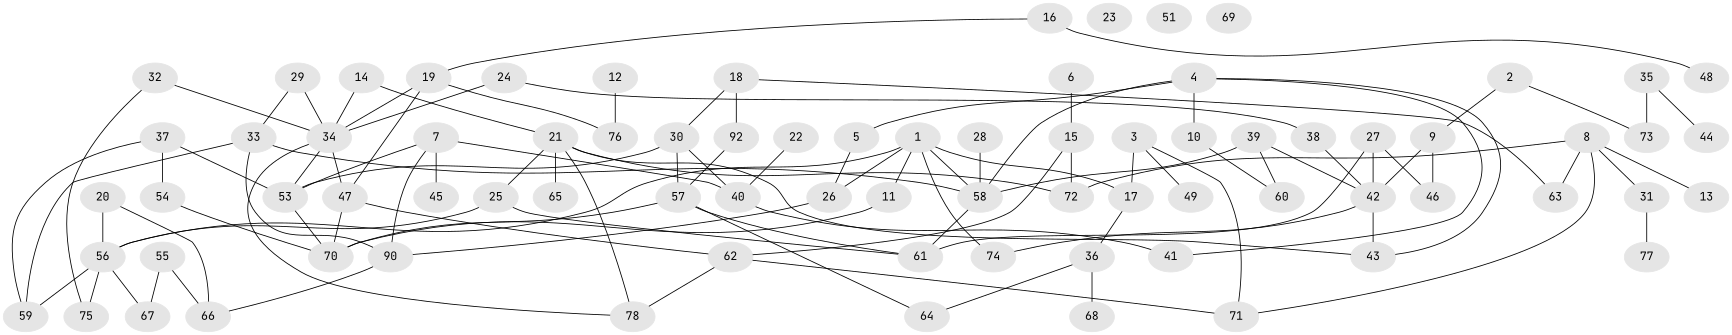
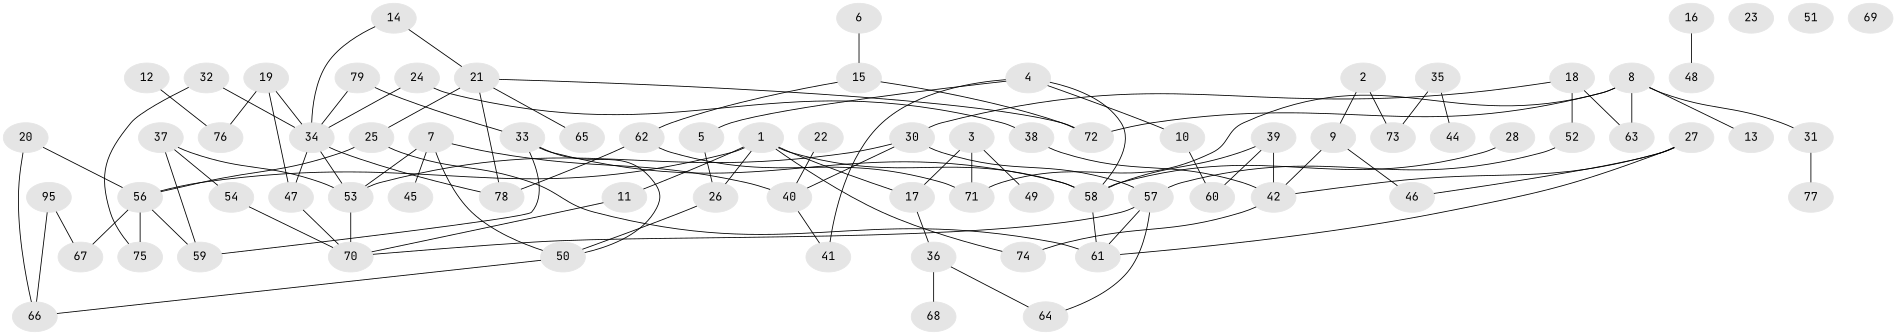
  graph {
    fontname="JetBrains Mono"
    node [color=gray90 fontname="JetBrains Mono" style=filled]
    edge [fontname="JetBrains Mono"]
    1
    11
    17
    26
    56
    58
    74
    70
    36
-   50 [label=90]
+   50
    67
    75
    59
    61
    2
    9
    73
    42
    46
    3
    49
    71
    4
    5
    10
    41
-   43
    60
    6
    15
    72
    62
    7
    40
    45
    53
    66
    8
    13
    31
    63
    77
    12
    76
    14
    21
    34
    25
    65
    78
    47
    16
    19
    48
    64
    68
    18
    30
-   52 [label=92]
+   52
    57
    20
    22
    23
    24
    38
    27
    28
-   29
+   29 [label=79]
    33
    32
    35
    44
    37
    54
    39
    51
-   55
+   55 [label=95]
    69
    1 -- 11
    1 -- 17
    1 -- 26
    1 -- 56
    1 -- 58
    1 -- 74
    11 -- 70
    17 -- 36
    26 -- 50
    56 -- 67
    56 -- 75
    56 -- 59
    58 -- 61
    36 -- 64
    36 -- 68
    50 -- 66
    2 -- 9
    2 -- 73
    9 -- 42
    9 -- 46
    42 -- 74
-   42 -- 43
    3 -- 17
    3 -- 49
    3 -- 71
    4 -- 58
    4 -- 5
    4 -- 10
    4 -- 41
-   4 -- 43
    5 -- 26
    10 -- 60
    6 -- 15
    15 -- 72
    15 -- 62
    62 -- 71
    62 -- 78
    7 -- 50
    7 -- 40
    7 -- 45
    7 -- 53
    40 -- 41
    53 -- 70
    8 -- 71
    8 -- 72
    8 -- 13
    8 -- 31
    8 -- 63
    31 -- 77
    12 -- 76
    14 -- 21
    14 -- 34
-   21 -- 43
    21 -- 72
    21 -- 25
    21 -- 65
    21 -- 78
    34 -- 53
    34 -- 78
    34 -- 47
    25 -- 56
    25 -- 61
    47 -- 70
-   47 -- 62
-   16 -- 19
    16 -- 48
    19 -- 76
    19 -- 34
    19 -- 47
    18 -- 63
    18 -- 30
    18 -- 52
    30 -- 40
    30 -- 53
    30 -- 57
    52 -- 57
    57 -- 70
    57 -- 61
    57 -- 64
    20 -- 56
    20 -- 66
    22 -- 40
    24 -- 34
    24 -- 38
    38 -- 42
    27 -- 61
    27 -- 42
    27 -- 46
    28 -- 58
    29 -- 34
    29 -- 33
    33 -- 58
    33 -- 50
    33 -- 59
    32 -- 75
    32 -- 34
    35 -- 73
    35 -- 44
    37 -- 59
    37 -- 53
    37 -- 54
    54 -- 70
    39 -- 58
    39 -- 42
    39 -- 60
    55 -- 67
    55 -- 66
  }
